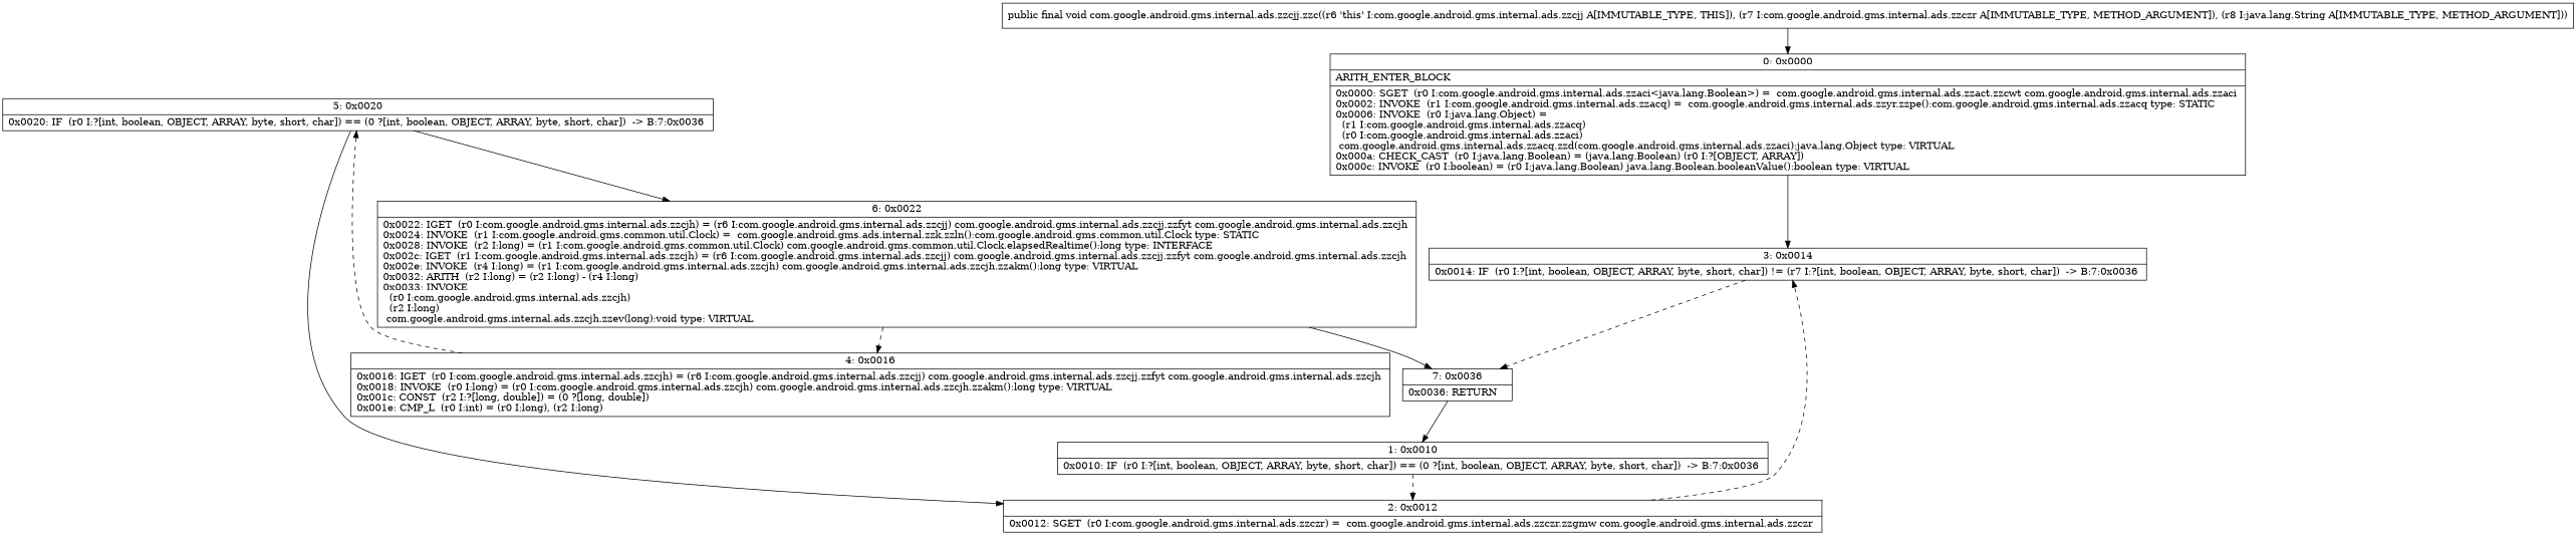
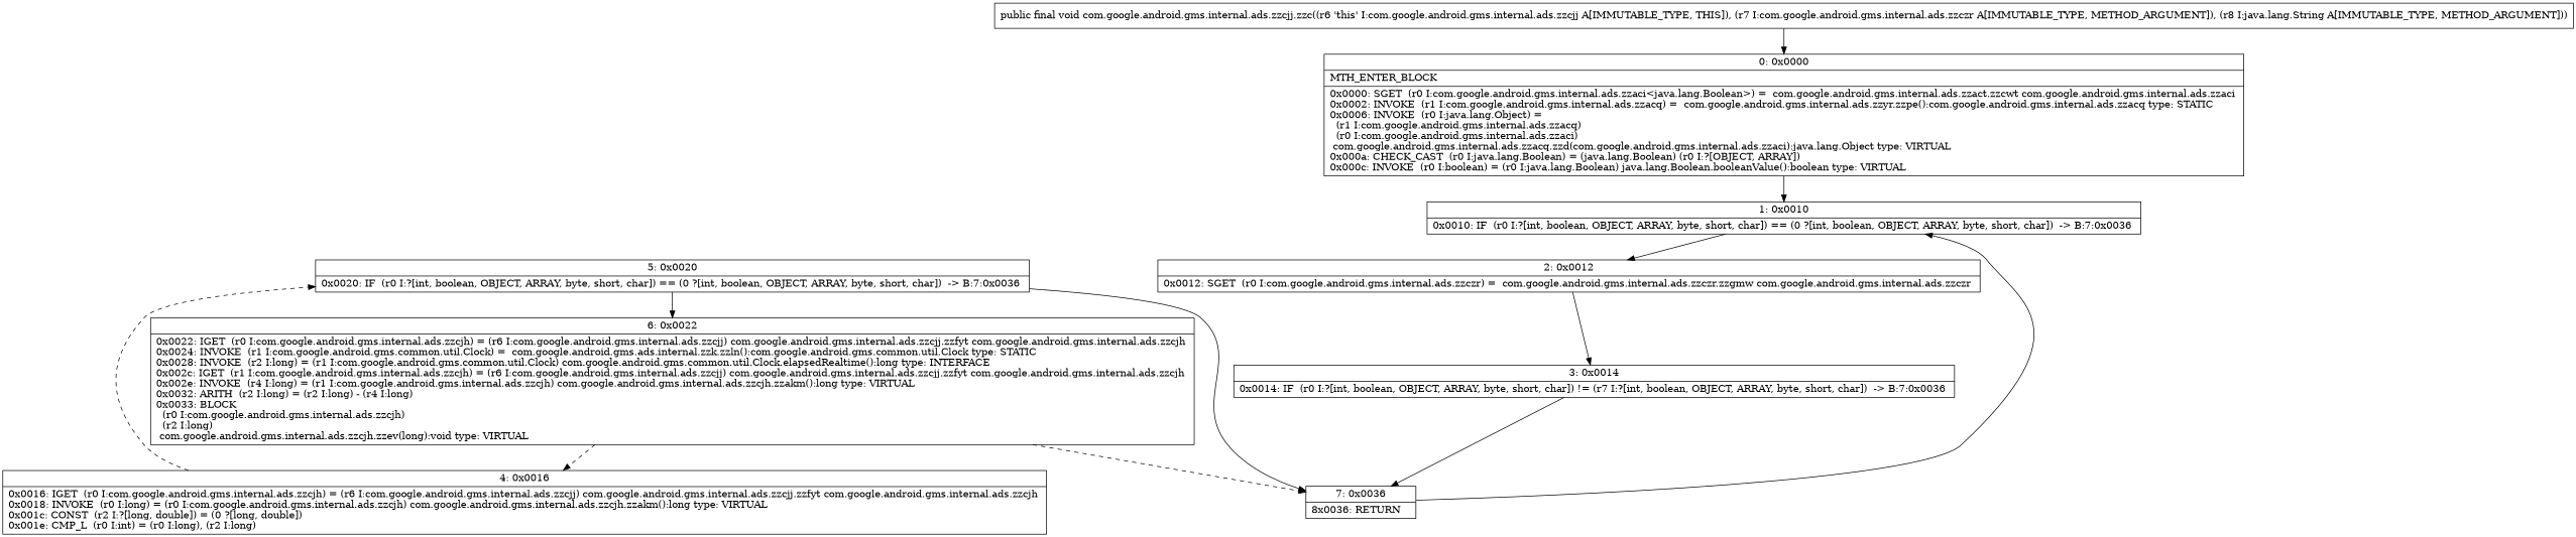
  digraph {
    node [shape=record]
-   n1 [label="{0\:\ 0x0000|ARITH_ENTER_BLOCK\l|0x0000: SGET  (r0 I:com.google.android.gms.internal.ads.zzaci\<java.lang.Boolean\>) =  com.google.android.gms.internal.ads.zzact.zzcwt com.google.android.gms.internal.ads.zzaci \l0x0002: INVOKE  (r1 I:com.google.android.gms.internal.ads.zzacq) =  com.google.android.gms.internal.ads.zzyr.zzpe():com.google.android.gms.internal.ads.zzacq type: STATIC \l0x0006: INVOKE  (r0 I:java.lang.Object) = \l  (r1 I:com.google.android.gms.internal.ads.zzacq)\l  (r0 I:com.google.android.gms.internal.ads.zzaci)\l com.google.android.gms.internal.ads.zzacq.zzd(com.google.android.gms.internal.ads.zzaci):java.lang.Object type: VIRTUAL \l0x000a: CHECK_CAST  (r0 I:java.lang.Boolean) = (java.lang.Boolean) (r0 I:?[OBJECT, ARRAY]) \l0x000c: INVOKE  (r0 I:boolean) = (r0 I:java.lang.Boolean) java.lang.Boolean.booleanValue():boolean type: VIRTUAL \l}"]
+   n1 [label="{0\:\ 0x0000|MTH_ENTER_BLOCK\l|0x0000: SGET  (r0 I:com.google.android.gms.internal.ads.zzaci\<java.lang.Boolean\>) =  com.google.android.gms.internal.ads.zzact.zzcwt com.google.android.gms.internal.ads.zzaci \l0x0002: INVOKE  (r1 I:com.google.android.gms.internal.ads.zzacq) =  com.google.android.gms.internal.ads.zzyr.zzpe():com.google.android.gms.internal.ads.zzacq type: STATIC \l0x0006: INVOKE  (r0 I:java.lang.Object) = \l  (r1 I:com.google.android.gms.internal.ads.zzacq)\l  (r0 I:com.google.android.gms.internal.ads.zzaci)\l com.google.android.gms.internal.ads.zzacq.zzd(com.google.android.gms.internal.ads.zzaci):java.lang.Object type: VIRTUAL \l0x000a: CHECK_CAST  (r0 I:java.lang.Boolean) = (java.lang.Boolean) (r0 I:?[OBJECT, ARRAY]) \l0x000c: INVOKE  (r0 I:boolean) = (r0 I:java.lang.Boolean) java.lang.Boolean.booleanValue():boolean type: VIRTUAL \l}"]
    n2 [label="{1\:\ 0x0010|0x0010: IF  (r0 I:?[int, boolean, OBJECT, ARRAY, byte, short, char]) == (0 ?[int, boolean, OBJECT, ARRAY, byte, short, char])  \-\> B:7:0x0036 \l}"]
    n3 [label="{2\:\ 0x0012|0x0012: SGET  (r0 I:com.google.android.gms.internal.ads.zzczr) =  com.google.android.gms.internal.ads.zzczr.zzgmw com.google.android.gms.internal.ads.zzczr \l}"]
    n4 [label="{3\:\ 0x0014|0x0014: IF  (r0 I:?[int, boolean, OBJECT, ARRAY, byte, short, char]) != (r7 I:?[int, boolean, OBJECT, ARRAY, byte, short, char])  \-\> B:7:0x0036 \l}"]
-   n5 [label="{7\:\ 0x0036|0x0036: RETURN   \l}"]
+   n5 [label="{7\:\ 0x0036|8x0036: RETURN   \l}"]
    n6 [label="{4\:\ 0x0016|0x0016: IGET  (r0 I:com.google.android.gms.internal.ads.zzcjh) = (r6 I:com.google.android.gms.internal.ads.zzcjj) com.google.android.gms.internal.ads.zzcjj.zzfyt com.google.android.gms.internal.ads.zzcjh \l0x0018: INVOKE  (r0 I:long) = (r0 I:com.google.android.gms.internal.ads.zzcjh) com.google.android.gms.internal.ads.zzcjh.zzakm():long type: VIRTUAL \l0x001c: CONST  (r2 I:?[long, double]) = (0 ?[long, double]) \l0x001e: CMP_L  (r0 I:int) = (r0 I:long), (r2 I:long) \l}"]
    n7 [label="{5\:\ 0x0020|0x0020: IF  (r0 I:?[int, boolean, OBJECT, ARRAY, byte, short, char]) == (0 ?[int, boolean, OBJECT, ARRAY, byte, short, char])  \-\> B:7:0x0036 \l}"]
-   n8 [label="{6\:\ 0x0022|0x0022: IGET  (r0 I:com.google.android.gms.internal.ads.zzcjh) = (r6 I:com.google.android.gms.internal.ads.zzcjj) com.google.android.gms.internal.ads.zzcjj.zzfyt com.google.android.gms.internal.ads.zzcjh \l0x0024: INVOKE  (r1 I:com.google.android.gms.common.util.Clock) =  com.google.android.gms.ads.internal.zzk.zzln():com.google.android.gms.common.util.Clock type: STATIC \l0x0028: INVOKE  (r2 I:long) = (r1 I:com.google.android.gms.common.util.Clock) com.google.android.gms.common.util.Clock.elapsedRealtime():long type: INTERFACE \l0x002c: IGET  (r1 I:com.google.android.gms.internal.ads.zzcjh) = (r6 I:com.google.android.gms.internal.ads.zzcjj) com.google.android.gms.internal.ads.zzcjj.zzfyt com.google.android.gms.internal.ads.zzcjh \l0x002e: INVOKE  (r4 I:long) = (r1 I:com.google.android.gms.internal.ads.zzcjh) com.google.android.gms.internal.ads.zzcjh.zzakm():long type: VIRTUAL \l0x0032: ARITH  (r2 I:long) = (r2 I:long) \- (r4 I:long) \l0x0033: INVOKE  \l  (r0 I:com.google.android.gms.internal.ads.zzcjh)\l  (r2 I:long)\l com.google.android.gms.internal.ads.zzcjh.zzev(long):void type: VIRTUAL \l}"]
+   n8 [label="{6\:\ 0x0022|0x0022: IGET  (r0 I:com.google.android.gms.internal.ads.zzcjh) = (r6 I:com.google.android.gms.internal.ads.zzcjj) com.google.android.gms.internal.ads.zzcjj.zzfyt com.google.android.gms.internal.ads.zzcjh \l0x0024: INVOKE  (r1 I:com.google.android.gms.common.util.Clock) =  com.google.android.gms.ads.internal.zzk.zzln():com.google.android.gms.common.util.Clock type: STATIC \l0x0028: INVOKE  (r2 I:long) = (r1 I:com.google.android.gms.common.util.Clock) com.google.android.gms.common.util.Clock.elapsedRealtime():long type: INTERFACE \l0x002c: IGET  (r1 I:com.google.android.gms.internal.ads.zzcjh) = (r6 I:com.google.android.gms.internal.ads.zzcjj) com.google.android.gms.internal.ads.zzcjj.zzfyt com.google.android.gms.internal.ads.zzcjh \l0x002e: INVOKE  (r4 I:long) = (r1 I:com.google.android.gms.internal.ads.zzcjh) com.google.android.gms.internal.ads.zzcjh.zzakm():long type: VIRTUAL \l0x0032: ARITH  (r2 I:long) = (r2 I:long) \- (r4 I:long) \l0x0033: BLOCK  \l  (r0 I:com.google.android.gms.internal.ads.zzcjh)\l  (r2 I:long)\l com.google.android.gms.internal.ads.zzcjh.zzev(long):void type: VIRTUAL \l}"]
    n9 [label="{public final void com.google.android.gms.internal.ads.zzcjj.zzc((r6 'this' I:com.google.android.gms.internal.ads.zzcjj A[IMMUTABLE_TYPE, THIS]), (r7 I:com.google.android.gms.internal.ads.zzczr A[IMMUTABLE_TYPE, METHOD_ARGUMENT]), (r8 I:java.lang.String A[IMMUTABLE_TYPE, METHOD_ARGUMENT])) }"]
-   n1 -> n4
-   n2 -> n3 [style=dashed]
-   n3 -> n4 [style=dashed]
-   n4 -> n5 [style=dashed]
+   n1 -> n2
+   n2 -> n3 [style=solid]
+   n3 -> n4
+   n4 -> n5
    n5 -> n2
    n6 -> n7 [style=dashed]
-   n7 -> n3
+   n7 -> n5
    n7 -> n8 [style=solid]
-   n8 -> n5
+   n8 -> n5 [style=dashed]
    n8 -> n6 [style=dashed]
    n9 -> n1
  }
